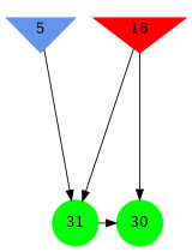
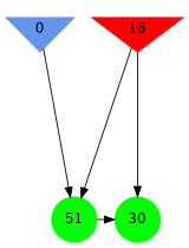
  digraph {
    fontname="DejaVu Serif"
    ranksep=2.0
    node [color=green fontname="DejaVu Serif" shape=invtriangle style=filled]
    edge [fontname="DejaVu Serif"]
-   5 [color=cornflowerblue]
+   5 [color=cornflowerblue label=0]
    16 [color=red]
    30 [shape=circle]
-   31 [shape=circle]
+   31 [shape=circle label=51]
    subgraph sub_1 {
      rank=same
      5
      16
    }
    subgraph sub_2 {
      rank=same
    }
    subgraph sub_3 {
      rank=same
      30
      31
    }
    5 -> 31
    16 -> 30
    16 -> 31
    31 -> 30
  }
